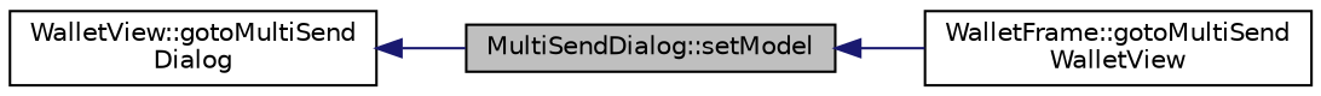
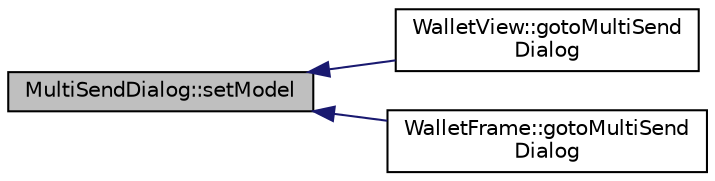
  digraph {
    rankdir=LR
    node [color=black fillcolor=white fontname=Helvetica fontsize=10 shape=record style=filled]
    edge [color=midnightblue dir=back fontname=Helvetica fontsize=10 labelfontname=Helvetica labelfontsize=10 style=solid]
    n1 [fillcolor=grey75 fontcolor=black height=0.2 label="MultiSendDialog::setModel" width=0.4]
    n2 [height=0.2 label="WalletView::gotoMultiSend\lDialog" width=0.4]
-   n3 [height=0.2 label="WalletFrame::gotoMultiSend\lWalletView" width=0.4]
-   n2 -> n1
+   n3 [height=0.2 label="WalletFrame::gotoMultiSend\lDialog" width=0.4]
+   n1 -> n2
    n1 -> n3
  }
